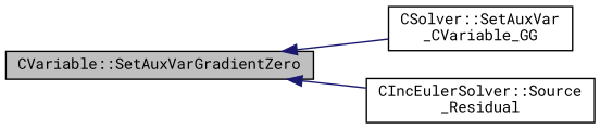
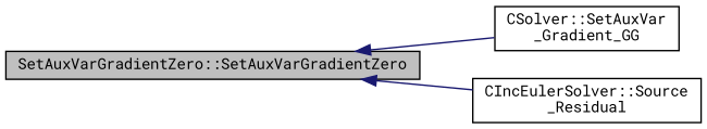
  digraph {
    fontname="Roboto Mono"
    rankdir=LR
    node [color=black fillcolor=white fontname="Roboto Mono" fontsize=10 shape=record style=filled]
    edge [color=midnightblue dir=back fontname="Roboto Mono" fontsize=10 labelfontname=Helvetica labelfontsize=10 style=solid]
-   n1 [fillcolor=grey75 fontcolor=black height=0.2 label="CVariable::SetAuxVarGradientZero" width=0.4]
-   n2 [height=0.2 label="CSolver::SetAuxVar\l_CVariable_GG" width=0.4]
+   n1 [fillcolor=grey75 fontcolor=black height=0.2 label="SetAuxVarGradientZero::SetAuxVarGradientZero" width=0.4]
+   n2 [height=0.2 label="CSolver::SetAuxVar\l_Gradient_GG" width=0.4]
    n3 [height=0.2 label="CIncEulerSolver::Source\l_Residual" width=0.4]
    n1 -> n2
    n1 -> n3
  }
